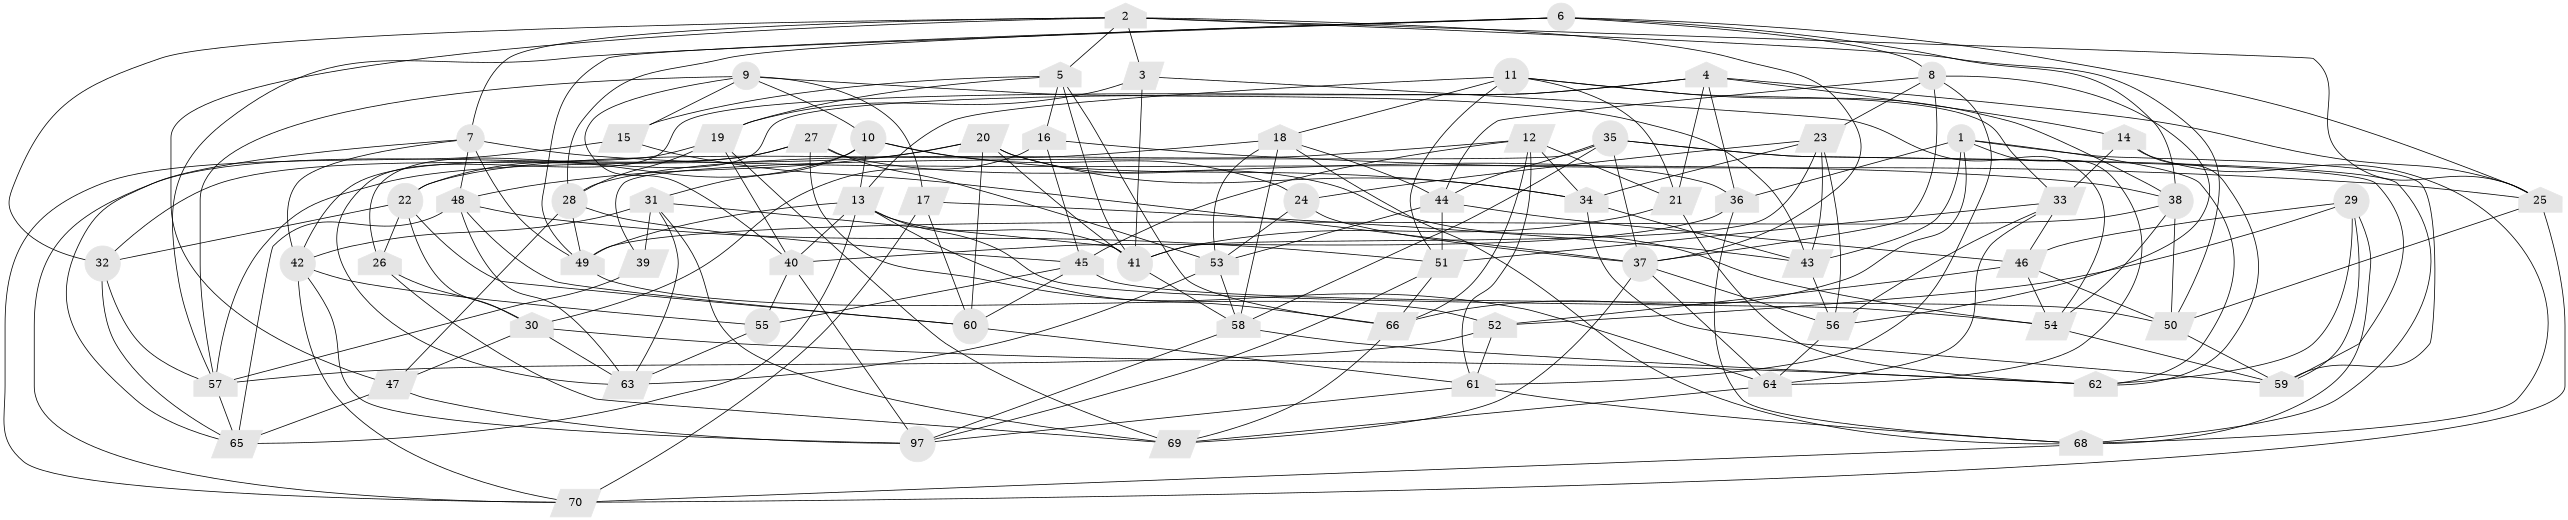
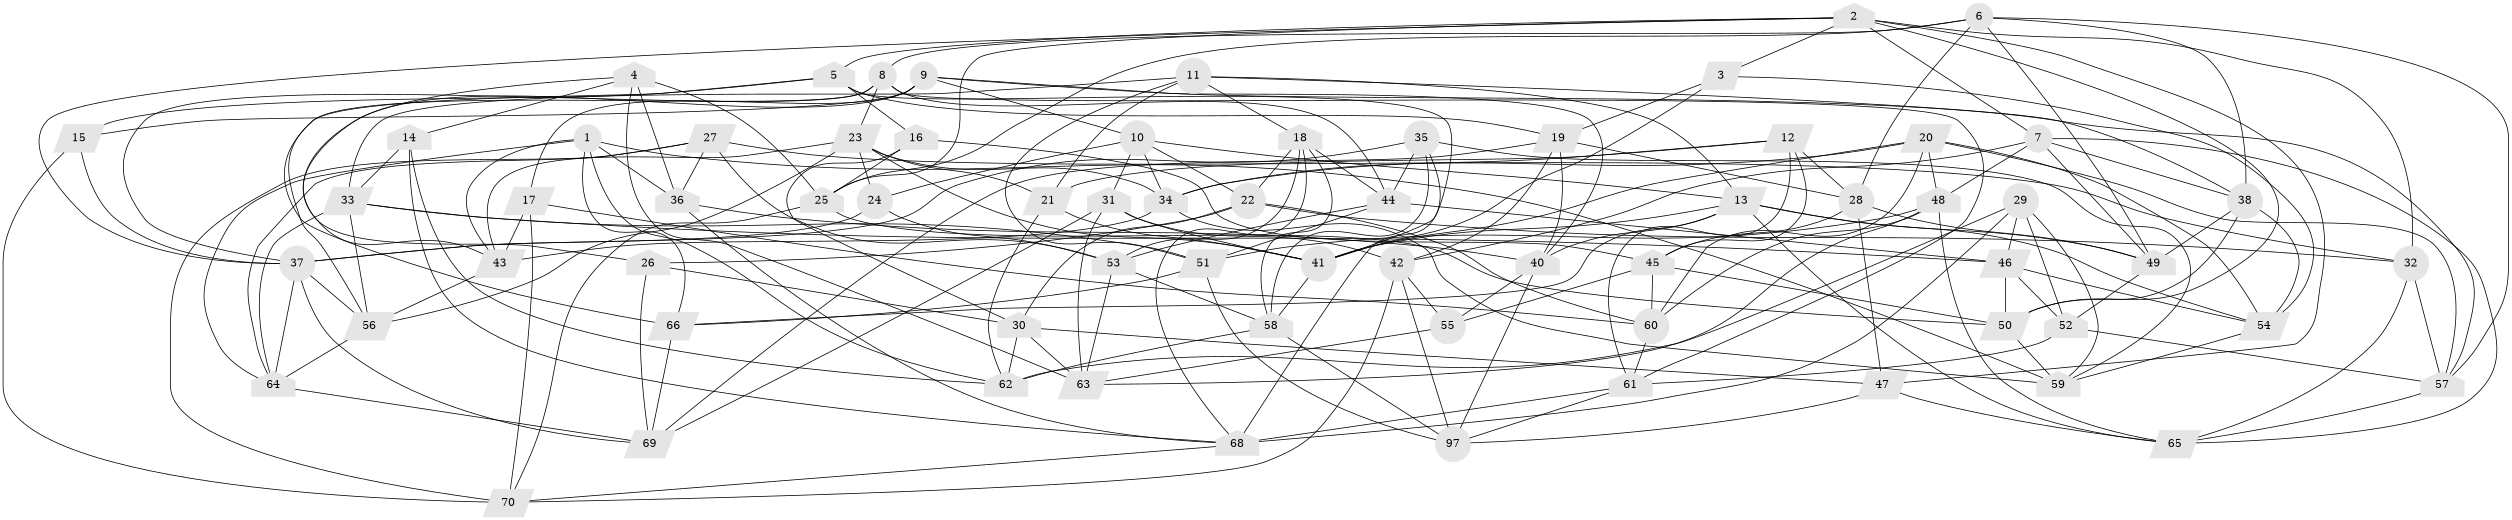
  graph {
    node [color=gray90 shape=house style=filled]
    edge [weight=1.0]
    1 [shape=circle]
    36
    43 [shape=parallelogram]
    59
    62
    64
    66 [shape=parallelogram]
    40
    68
    56 [shape=parallelogram]
    69 [shape=parallelogram]
    3 [shape=parallelogram]
    2
    5
    7 [shape=circle]
    25
    32 [shape=circle]
    37 [shape=circle]
    47 [shape=parallelogram]
    50 [shape=parallelogram]
    19 [shape=parallelogram]
    41 [shape=circle]
    54 [shape=parallelogram]
    15 [shape=parallelogram]
    16
    38 [shape=circle]
    49
    42 [shape=circle]
    48
    65 [shape=parallelogram]
    70 [shape=parallelogram]
    57
    n33 [label=97 shape=circle]
    28 [shape=circle]
    58
    4
    14
    21 [shape=parallelogram]
    26
    63 [shape=parallelogram]
    33 [shape=parallelogram]
    30
    45
    6 [shape=circle]
    8 [shape=circle]
    23 [shape=parallelogram]
    44
    61
    52
    55 [shape=circle]
    51 [shape=parallelogram]
    60 [shape=circle]
    24 [shape=circle]
    34
    53
    46 [shape=parallelogram]
    9 [shape=circle]
    10 [shape=circle]
    17 [shape=parallelogram]
    13 [shape=parallelogram]
    22 [shape=circle]
    31
-   39 [shape=parallelogram]
    11 [shape=circle]
    18
    12 [shape=parallelogram]
    20 [shape=parallelogram]
    27 [shape=parallelogram]
    29 [shape=circle]
    35 [shape=circle]
    1 -- 36
    1 -- 43
    1 -- 59
    1 -- 62
    1 -- 64
    1 -- 66
    36 -- 40
    36 -- 68
    43 -- 56
    64 -- 69
    66 -- 69
    40 -- n33
    40 -- 55
    68 -- 70
    56 -- 64
    3 -- 19
    3 -- 41
    3 -- 54
    2 -- 3
    2 -- 5
    2 -- 7
    2 -- 25
    2 -- 32
    2 -- 37
    2 -- 47
    2 -- 50
    5 -- 66
    5 -- 19
    5 -- 41
    5 -- 15
    5 -- 16
    7 -- 38
    7 -- 49
    7 -- 42
    7 -- 48
    7 -- 65
    25 -- 50
    25 -- 70
    32 -- 65
    32 -- 57
    37 -- 64
    37 -- 56
    37 -- 69
    47 -- 65
    47 -- n33
    50 -- 59
    19 -- 40
    19 -- 69
    19 -- 42
    19 -- 28
    41 -- 58
    54 -- 59
    15 -- 37
    15 -- 70
    16 -- 25
    16 -- 30
    16 -- 45
    38 -- 50
    38 -- 54
    38 -- 49
    49 -- 52
    42 -- 70
    42 -- n33
    42 -- 55
    48 -- 65
    48 -- 63
    48 -- 51
    48 -- 60
    57 -- 65
    28 -- 47
    28 -- 49
    28 -- 45
    58 -- 62
    58 -- n33
    4 -- 36
    4 -- 25
    4 -- 14
-   4 -- 21
+   23 -- 21
    4 -- 26
    4 -- 63
    14 -- 62
    14 -- 68
    14 -- 33
    21 -- 62
    21 -- 41
    26 -- 69
    26 -- 30
    33 -- 64
    33 -- 56
    33 -- 51
    33 -- 46
    30 -- 62
    30 -- 47
    30 -- 63
    45 -- 50
    45 -- 55
    45 -- 60
    6 -- 25
    6 -- 38
    6 -- 49
    6 -- 57
    6 -- 28
    6 -- 8
    8 -- 56
    8 -- 37
    8 -- 23
    8 -- 44
    8 -- 61
    23 -- 43
    23 -- 56
    23 -- 41
    23 -- 24
    23 -- 34
    44 -- 51
    44 -- 53
    44 -- 46
    61 -- 68
    61 -- n33
    52 -- 57
    52 -- 61
    55 -- 63
    51 -- 66
    51 -- n33
    60 -- 61
    24 -- 37
    24 -- 53
    34 -- 43
    34 -- 59
    53 -- 58
    53 -- 63
    46 -- 50
    46 -- 54
    46 -- 52
    9 -- 43
    9 -- 40
    9 -- 15
    9 -- 57
    9 -- 10
    9 -- 17
    10 -- 24
    10 -- 34
    10 -- 13
    10 -- 22
    10 -- 31
    17 -- 43
    17 -- 70
    17 -- 60
    13 -- 66
    13 -- 40
    13 -- 41
    13 -- 54
    13 -- 49
    13 -- 65
    22 -- 32
    22 -- 26
    22 -- 30
    22 -- 60
    31 -- 69
    31 -- 41
    31 -- 42
    31 -- 63
-   31 -- 39
-   39 -- 57
    11 -- 38
    11 -- 21
    11 -- 33
    11 -- 51
    11 -- 13
    11 -- 18
    18 -- 68
    18 -- 58
    18 -- 44
    18 -- 53
    18 -- 22
-   12 -- 66
    12 -- 28
    12 -- 21
    12 -- 45
    12 -- 61
    12 -- 34
    20 -- 41
    20 -- 54
    20 -- 48
    20 -- 57
    20 -- 60
    20 -- 34
    27 -- 36 [weight=2.0]
    27 -- 64
    27 -- 32
    27 -- 70
    27 -- 53
    29 -- 59
    29 -- 62
    29 -- 68 [weight=2.0]
    29 -- 52
    29 -- 46
    35 -- 59
    35 -- 68
    35 -- 37
    35 -- 58
    35 -- 44
-   35 -- 39
  }
